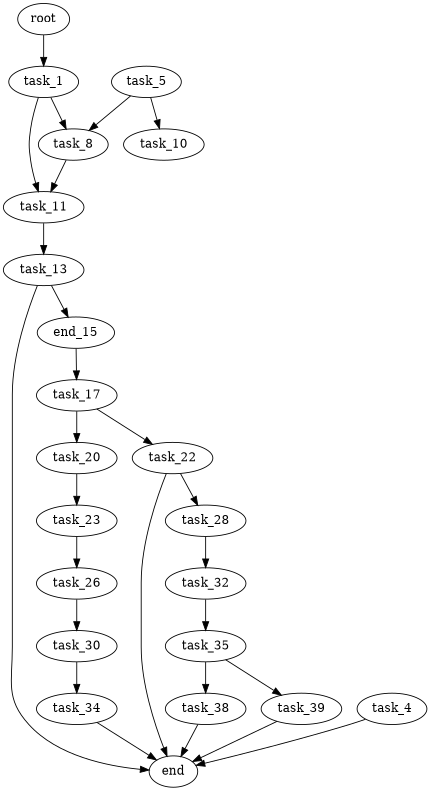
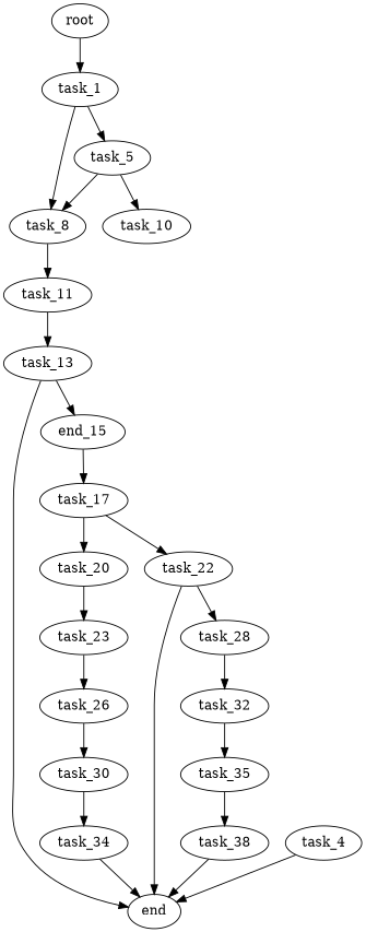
  digraph {
    root
    task_1
    task_5
    task_8
    task_4
    end
    task_10
    task_11
    task_13
    n10 [label=end_15]
    task_17
    task_20
    task_22
    task_23
    task_28
    task_26
    task_30
    task_32
    task_34
    task_35
    task_38
-   task_39
    root -> task_1
-   task_1 -> task_11
+   task_1 -> task_5
    task_1 -> task_8
    task_5 -> task_8
    task_5 -> task_10
    task_8 -> task_11
    task_4 -> end
    task_11 -> task_13
    task_13 -> end
    task_13 -> n10
    n10 -> task_17
    task_17 -> task_20
    task_17 -> task_22
    task_20 -> task_23
    task_22 -> end
    task_22 -> task_28
    task_23 -> task_26
    task_28 -> task_32
    task_26 -> task_30
    task_30 -> task_34
    task_32 -> task_35
    task_34 -> end
    task_35 -> task_38
-   task_35 -> task_39
    task_38 -> end
-   task_39 -> end
  }
